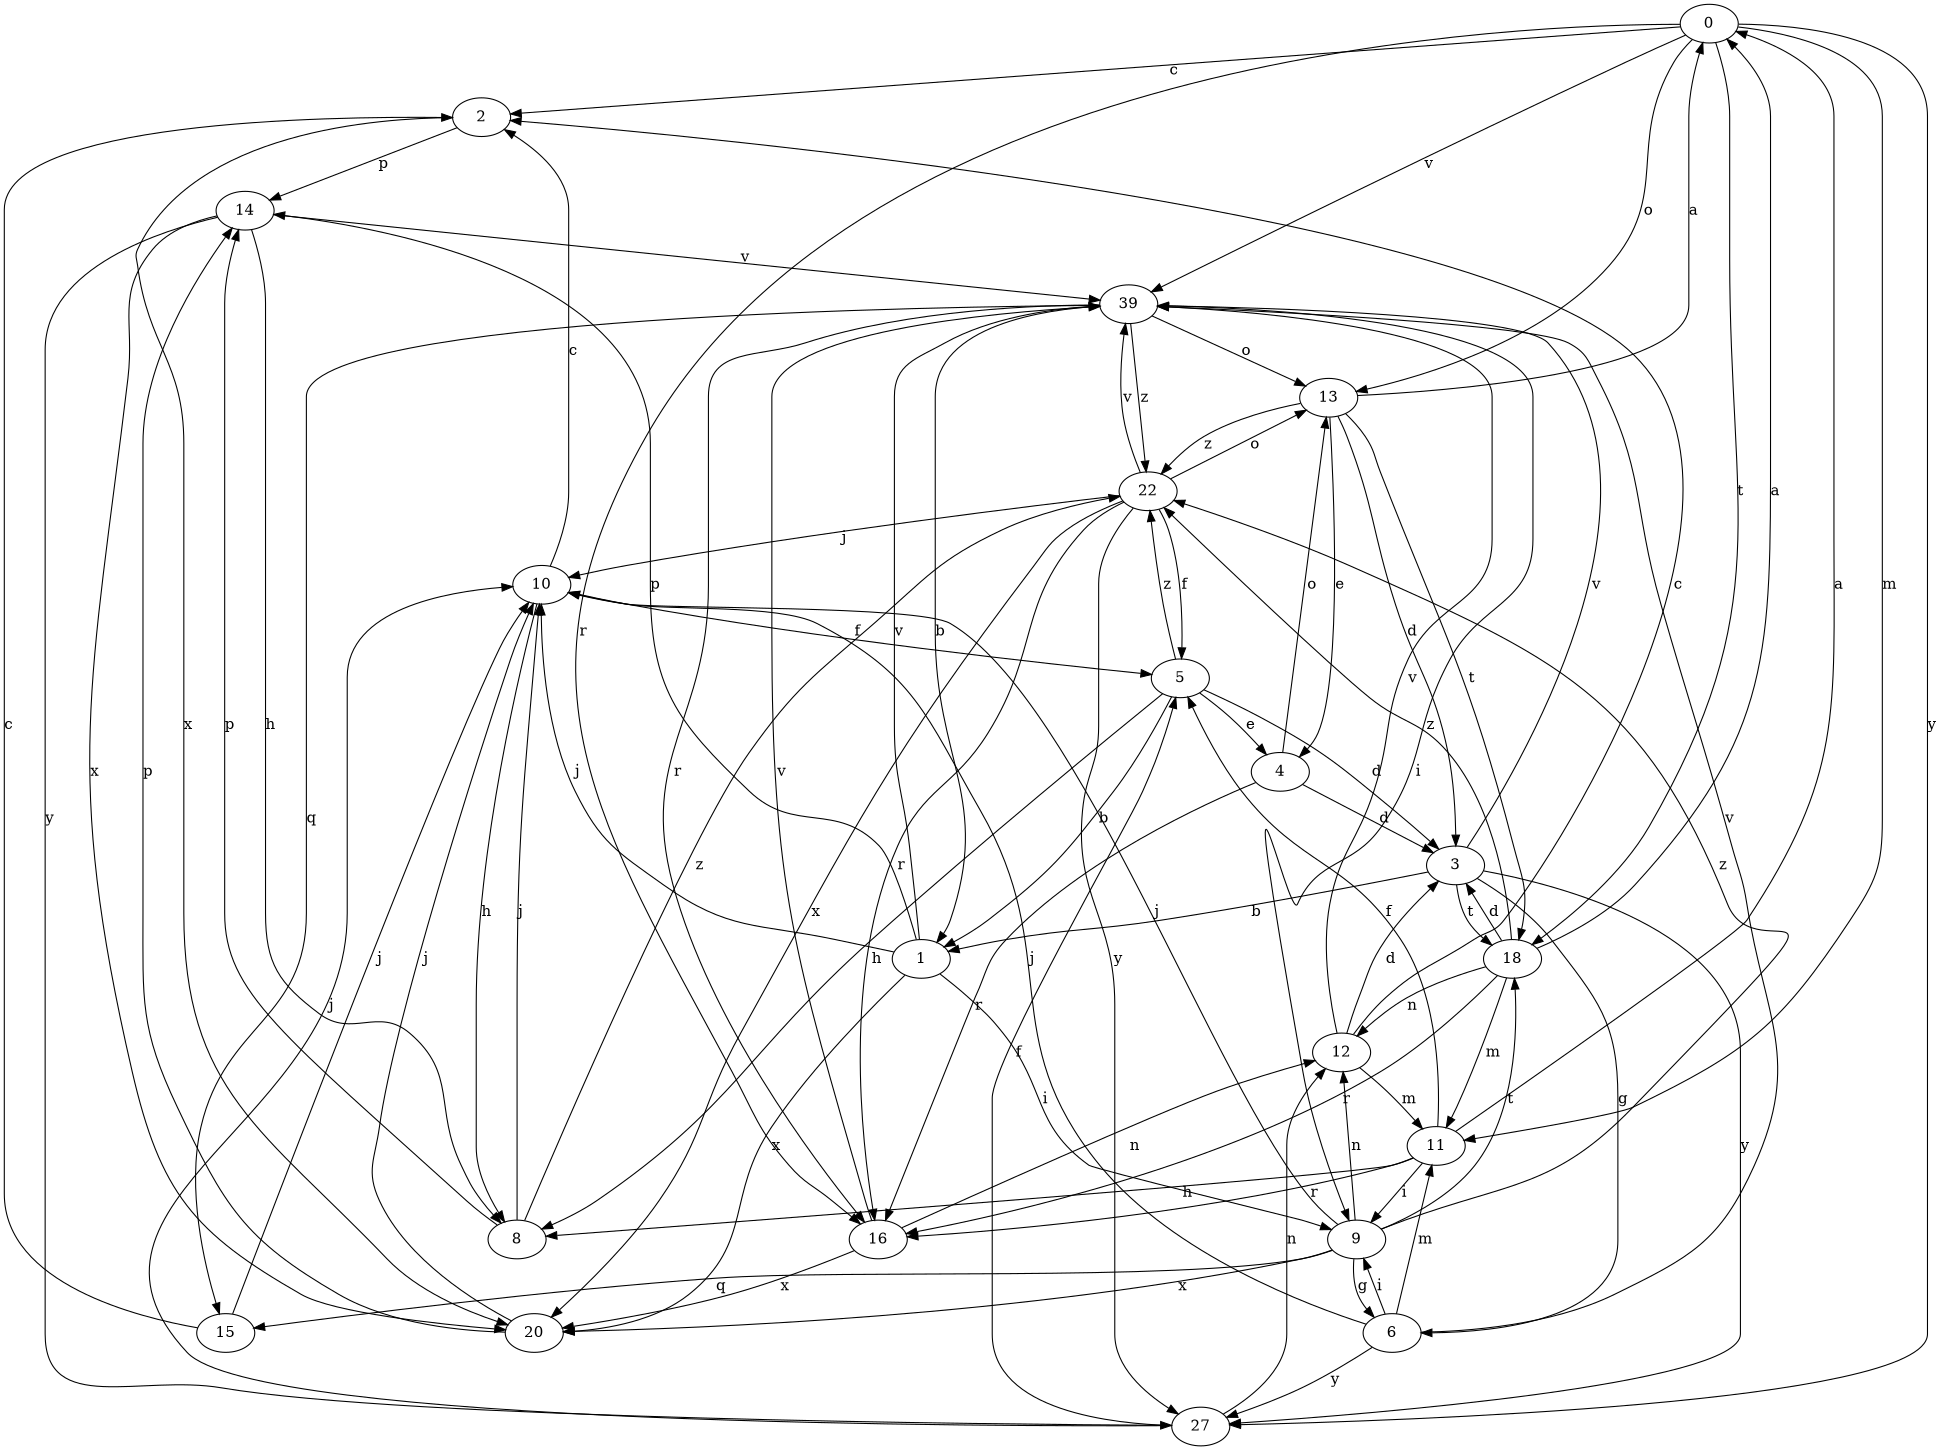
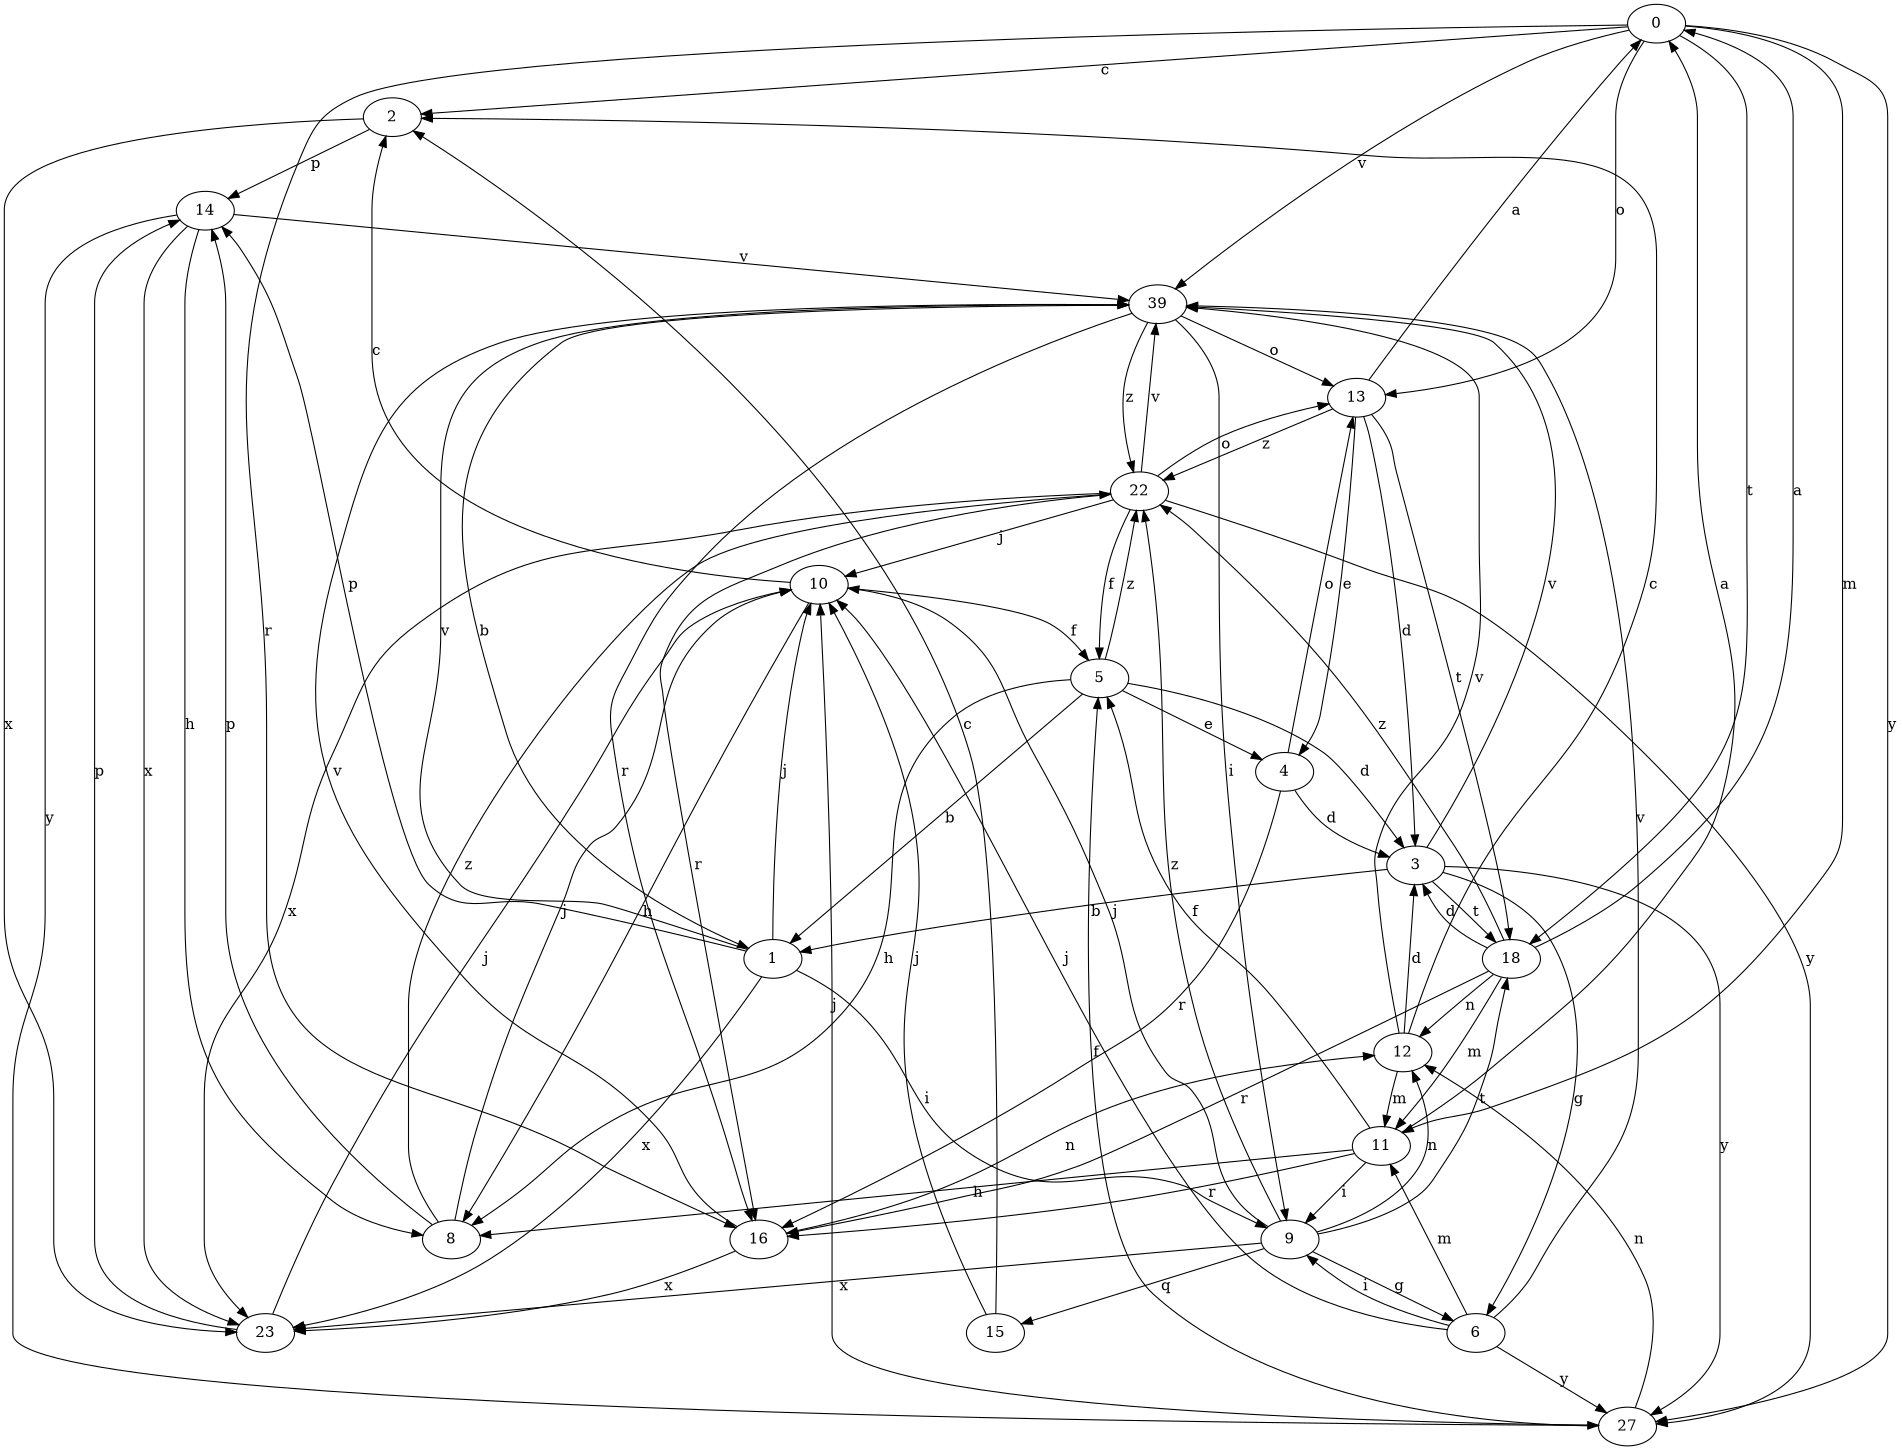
  strict digraph {
    0
    2
    11
    13
    16
    18
    n7 [label=39]
    n8 [label=27]
    14
-   20
+   20 [label=23]
    9
    5
    8
    3
    4
    22
    12
    1
    15
    10
    6
    0 -> 2 [label=c]
    0 -> 11 [label=m]
    0 -> 13 [label=o]
    0 -> 16 [label=r]
    0 -> 18 [label=t]
    0 -> n7 [label=v]
    0 -> n8 [label=y]
    2 -> 14 [label=p]
    2 -> 20 [label=x]
    11 -> 0 [label=a]
    11 -> 16 [label=r]
    11 -> 9 [label=i]
    11 -> 5 [label=f]
    11 -> 8 [label=h]
    13 -> 0 [label=a]
    13 -> 18 [label=t]
    13 -> 3 [label=d]
    13 -> 4 [label=e]
    13 -> 22 [label=z]
    16 -> n7 [label=v]
    16 -> 20 [label=x]
    16 -> 12 [label=n]
    18 -> 0 [label=a]
    18 -> 11 [label=m]
    18 -> 16 [label=r]
    18 -> 3 [label=d]
    18 -> 22 [label=z]
    18 -> 12 [label=n]
    n7 -> 13 [label=o]
    n7 -> 16 [label=r]
    n7 -> 9 [label=i]
    n7 -> 22 [label=z]
    n7 -> 1 [label=b]
-   n7 -> 15 [label=q]
    n8 -> 5 [label=f]
    n8 -> 12 [label=n]
    n8 -> 10 [label=j]
    14 -> n7 [label=v]
    14 -> n8 [label=y]
    14 -> 20 [label=x]
    14 -> 8 [label=h]
    20 -> 14 [label=p]
    20 -> 10 [label=j]
    9 -> 18 [label=t]
    9 -> 20 [label=x]
    9 -> 22 [label=z]
    9 -> 12 [label=n]
    9 -> 15 [label=q]
    9 -> 10 [label=j]
    9 -> 6 [label=g]
    5 -> 8 [label=h]
    5 -> 3 [label=d]
    5 -> 4 [label=e]
    5 -> 22 [label=z]
    5 -> 1 [label=b]
    8 -> 14 [label=p]
    8 -> 22 [label=z]
    8 -> 10 [label=j]
    3 -> 18 [label=t]
    3 -> n7 [label=v]
    3 -> n8 [label=y]
    3 -> 1 [label=b]
    3 -> 6 [label=g]
    4 -> 13 [label=o]
    4 -> 16 [label=r]
    4 -> 3 [label=d]
    22 -> 13 [label=o]
    22 -> 16 [label=r]
    22 -> n7 [label=v]
    22 -> n8 [label=y]
    22 -> 20 [label=x]
    22 -> 5 [label=f]
    22 -> 10 [label=j]
    12 -> 2 [label=c]
    12 -> 11 [label=m]
    12 -> n7 [label=v]
    12 -> 3 [label=d]
    1 -> n7 [label=v]
    1 -> 14 [label=p]
    1 -> 20 [label=x]
    1 -> 9 [label=i]
    1 -> 10 [label=j]
    15 -> 2 [label=c]
    15 -> 10 [label=j]
    10 -> 2 [label=c]
    10 -> 5 [label=f]
    10 -> 8 [label=h]
    6 -> 11 [label=m]
    6 -> n7 [label=v]
    6 -> n8 [label=y]
    6 -> 9 [label=i]
    6 -> 10 [label=j]
  }
